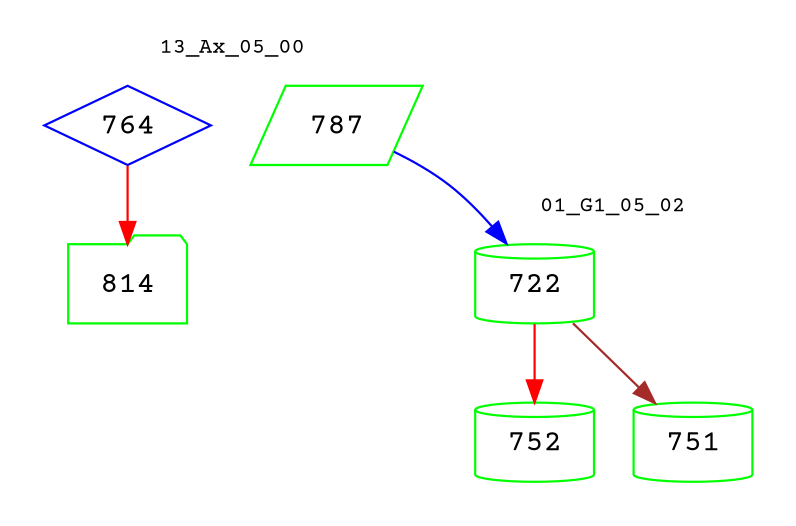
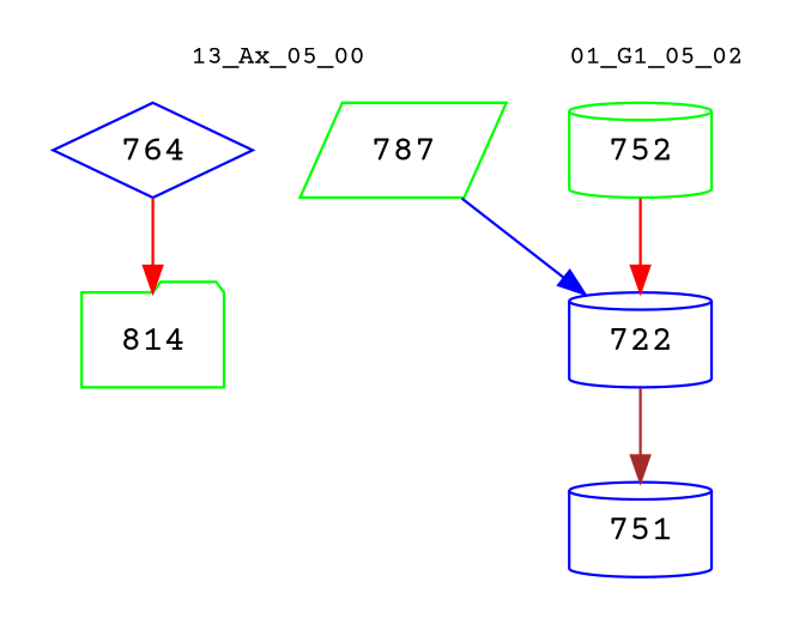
  digraph {
    fontname="Courier Prime"
    node [color=green fontname="Courier Prime" shape=cylinder]
    edge [color=red fontname="Courier Prime"]
    n1 [label=787 shape=parallelogram]
    n2 [color=blue label=764 shape=diamond]
    n3 [label=814 shape=folder]
    n4 [label=752]
-   n5 [label=722]
-   n6 [label=751]
+   n5 [color=blue label=722]
+   n6 [color=blue label=751]
    subgraph cluster_1 {
      color=white
      fontsize=10
      label="13_Ax_05_00"
      n1
      n2
      n3
    }
    subgraph cluster_2 {
      color=white
      fontsize=10
      label="01_G1_05_02"
      n4
      n5
      n6
    }
    n1 -> n5 [color=blue]
    n2 -> n3
-   n5 -> n4
+   n4 -> n5
    n5 -> n6 [color=brown]
  }
